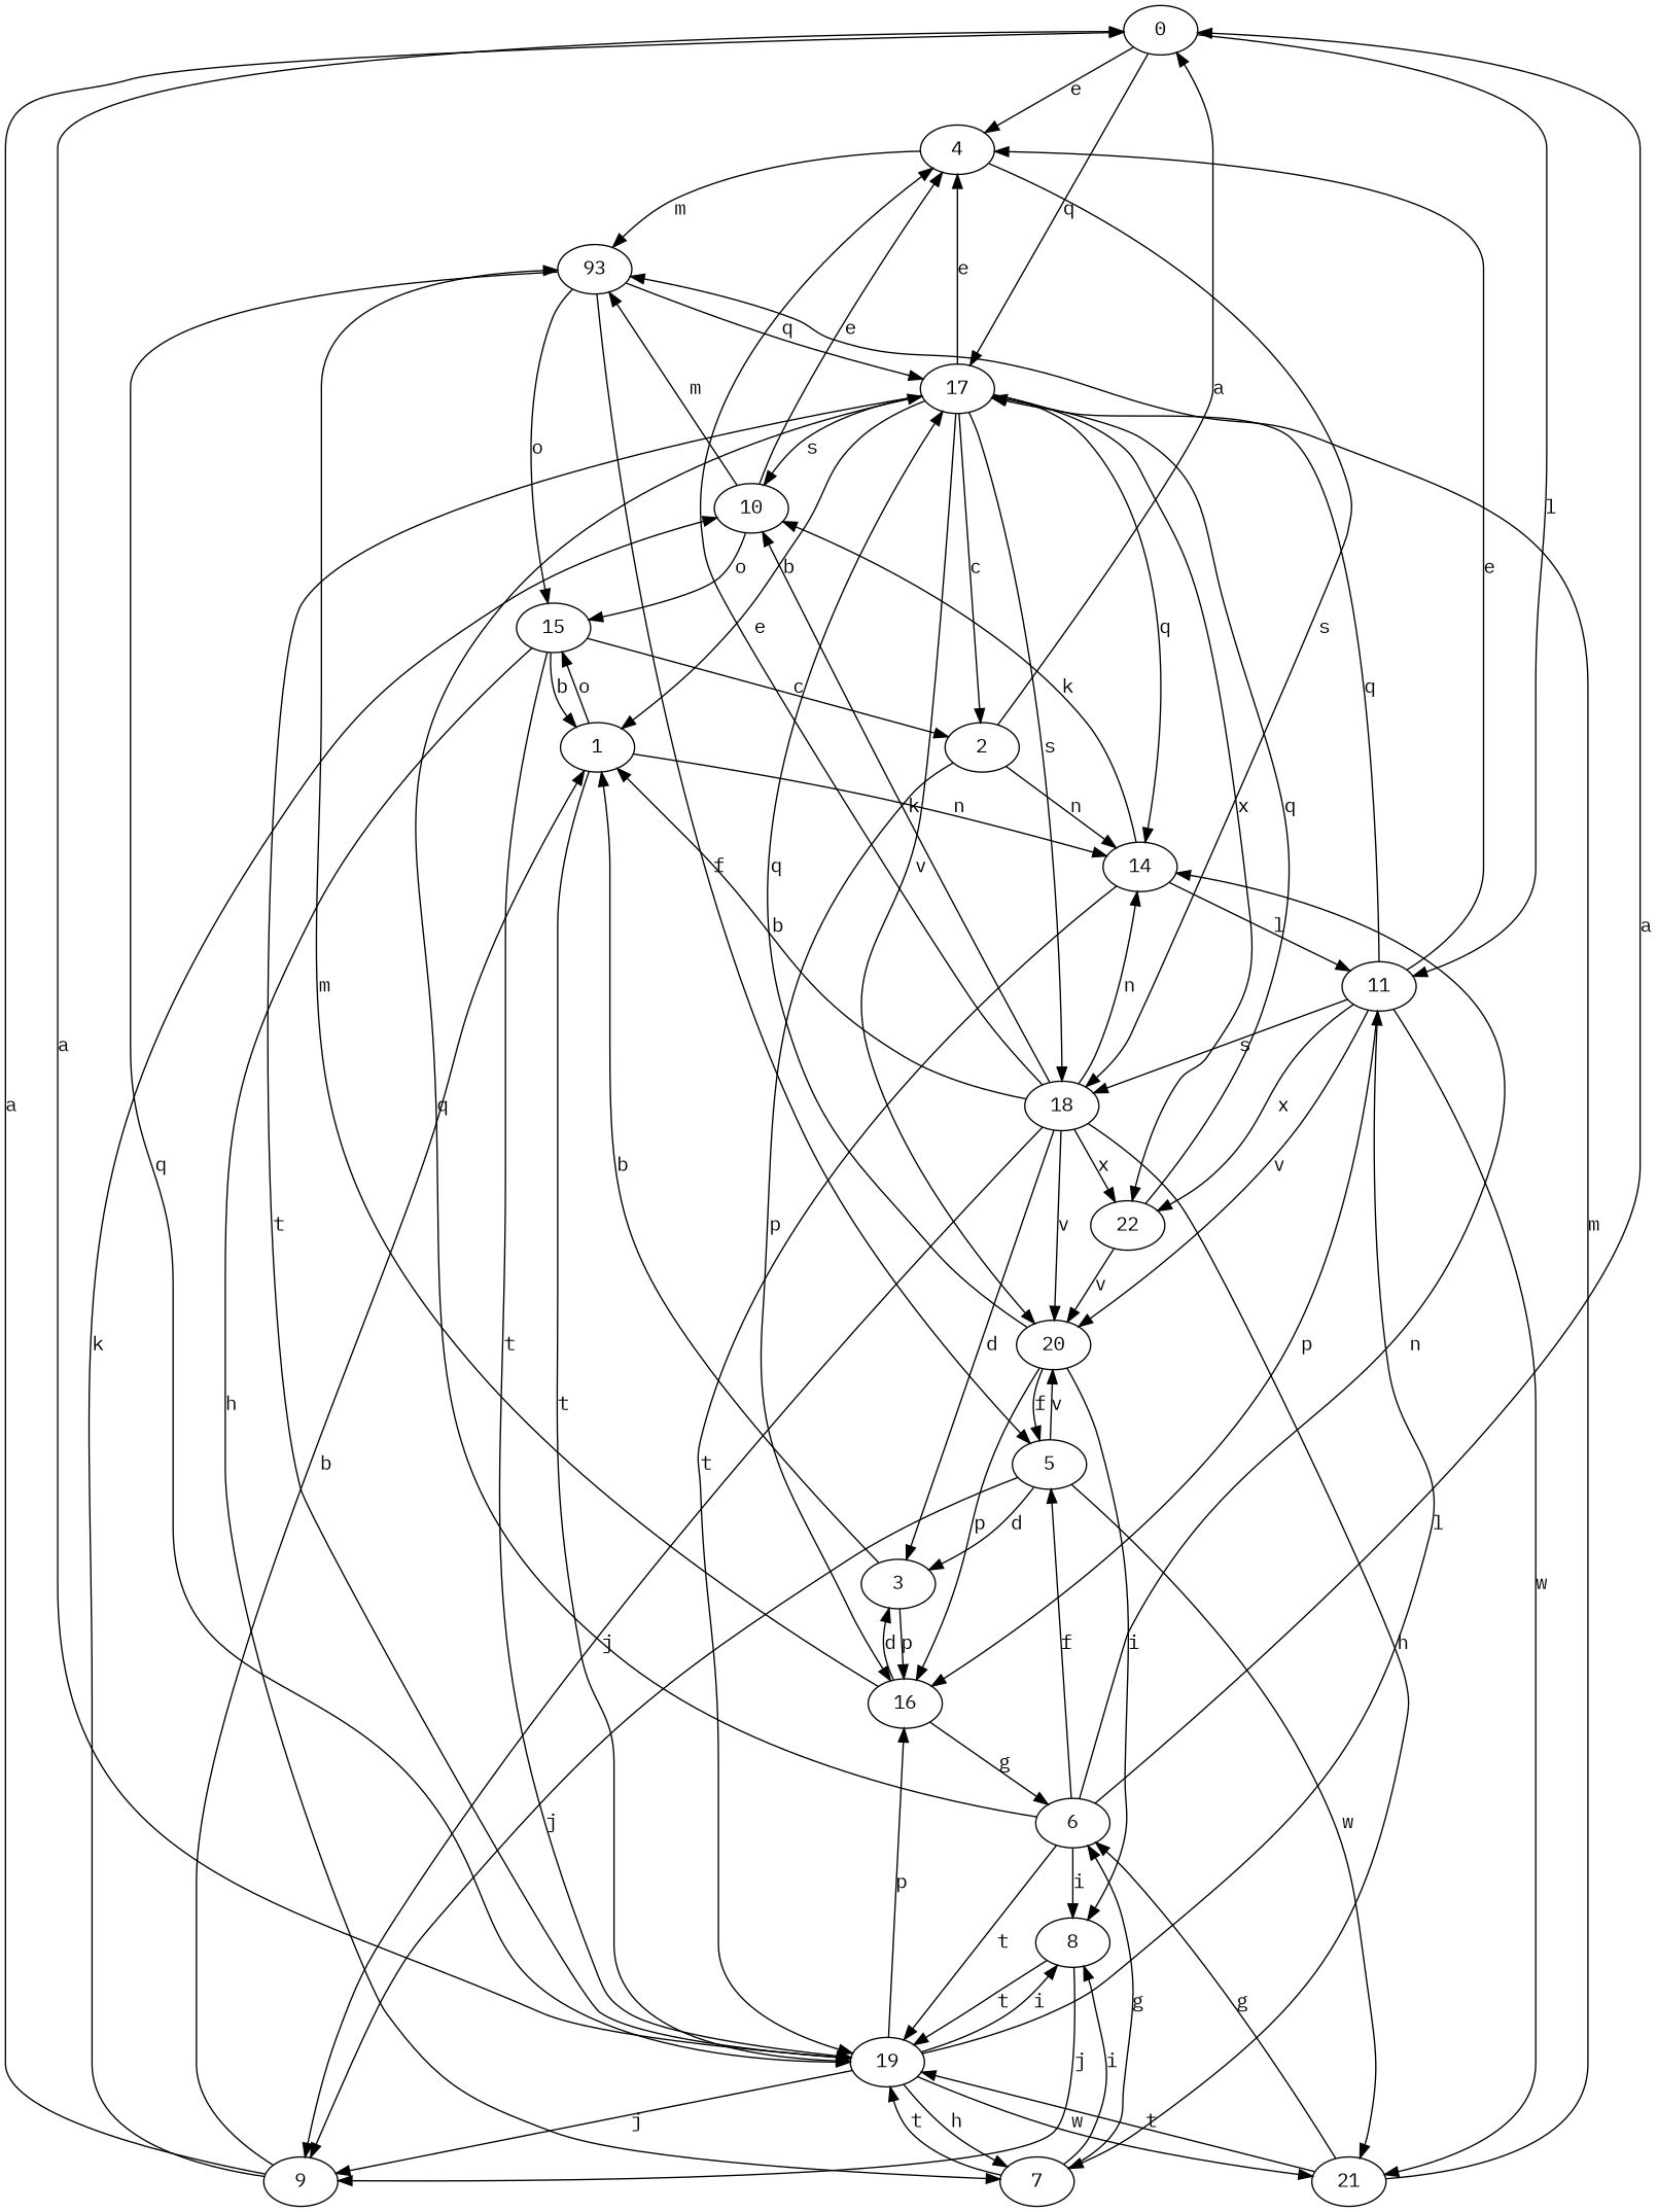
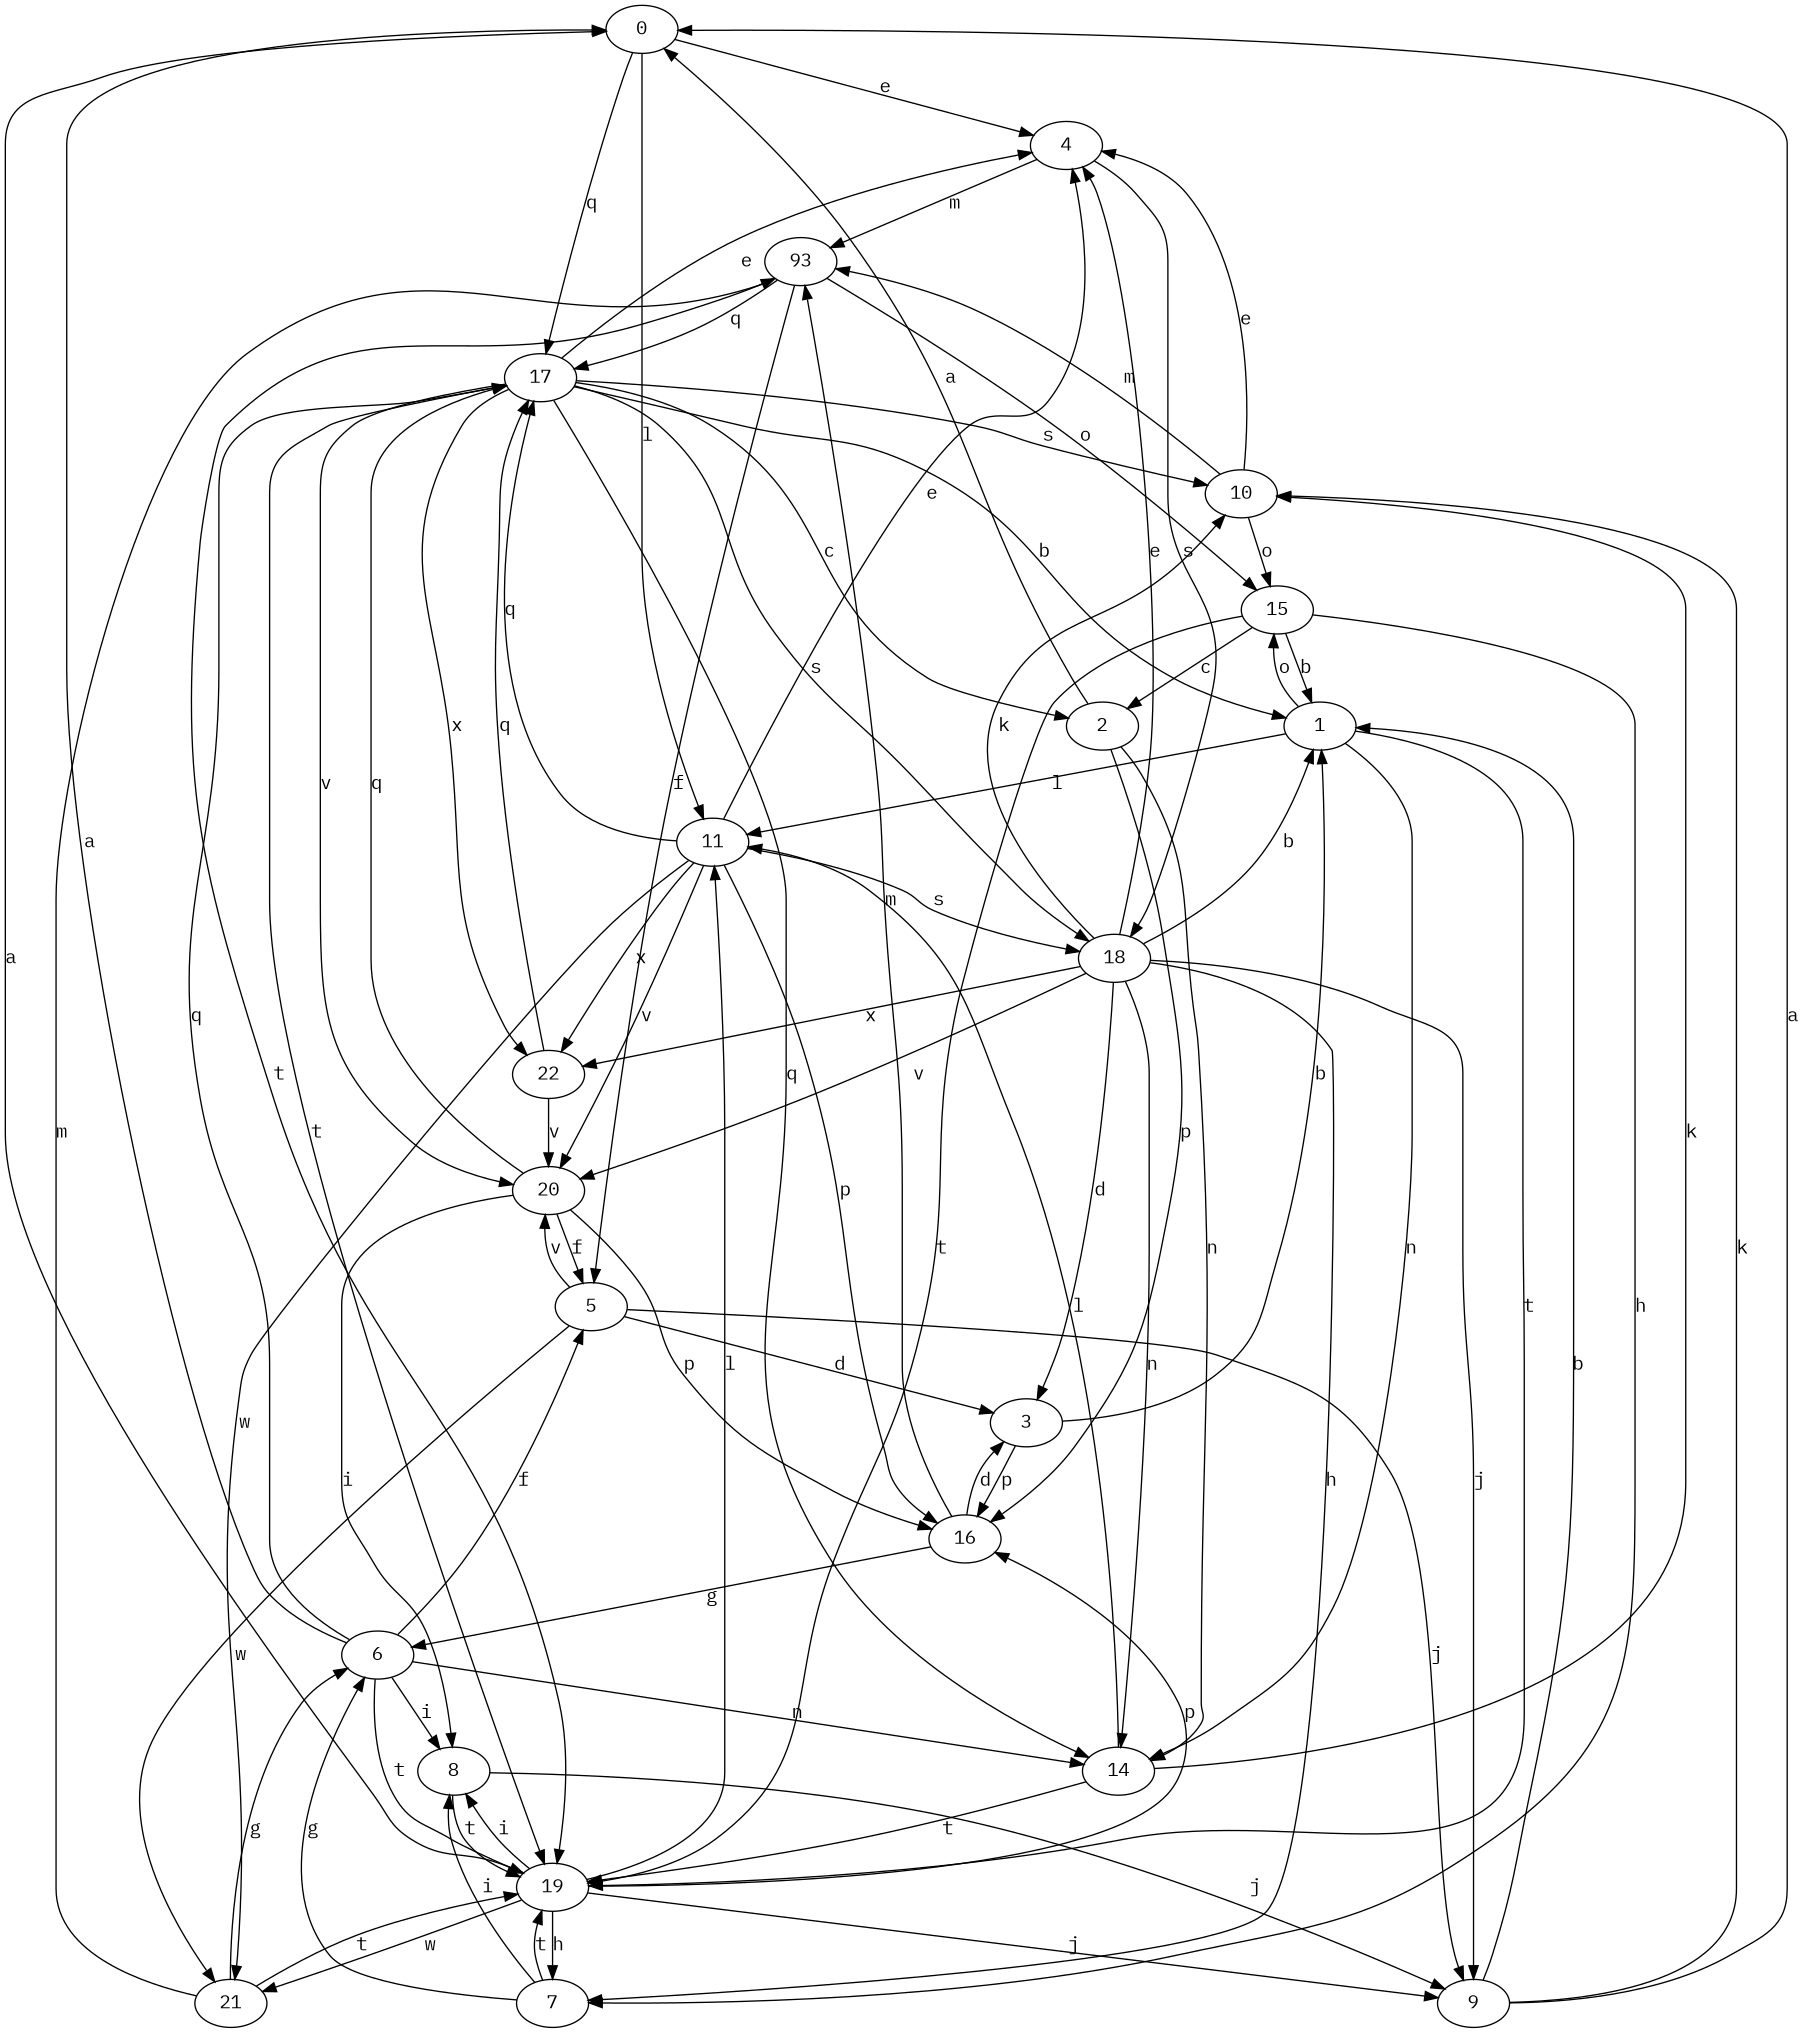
  strict digraph {
    fontname="IBM Plex Mono"
    node [fontname="IBM Plex Mono"]
    edge [fontname="IBM Plex Mono"]
    0
    4
    11
    17
    n5 [label=93]
    18
    16
    20
    21
    22
    1
    14
    19
    2
    10
    15
    7
    9
    8
    3
    6
    5
    0 -> 4 [label=e]
    0 -> 11 [label=l]
    0 -> 17 [label=q]
    4 -> n5 [label=m]
    4 -> 18 [label=s]
    11 -> 4 [label=e]
    11 -> 17 [label=q]
    11 -> 18 [label=s]
    11 -> 16 [label=p]
    11 -> 20 [label=v]
    11 -> 21 [label=w]
    11 -> 22 [label=x]
    17 -> 4 [label=e]
    17 -> 18 [label=s]
    17 -> 20 [label=v]
    17 -> 22 [label=x]
    17 -> 1 [label=b]
    17 -> 14 [label=q]
    17 -> 19 [label=t]
    17 -> 2 [label=c]
    17 -> 10 [label=s]
    n5 -> 17 [label=q]
-   n5 -> 19 [label=q]
+   n5 -> 19 [label=t]
    n5 -> 15 [label=o]
    n5 -> 5 [label=f]
    18 -> 4 [label=e]
    18 -> 20 [label=v]
    18 -> 22 [label=x]
    18 -> 1 [label=b]
    18 -> 14 [label=n]
    18 -> 10 [label=k]
    18 -> 7 [label=h]
    18 -> 9 [label=j]
    18 -> 3 [label=d]
    16 -> n5 [label=m]
    16 -> 3 [label=d]
    16 -> 6 [label=g]
    20 -> 17 [label=q]
    20 -> 16 [label=p]
    20 -> 8 [label=i]
    20 -> 5 [label=f]
    21 -> n5 [label=m]
    21 -> 19 [label=t]
    21 -> 6 [label=g]
    22 -> 17 [label=q]
    22 -> 20 [label=v]
+   1 -> 11 [label=l]
    1 -> 14 [label=n]
    1 -> 19 [label=t]
    1 -> 15 [label=o]
    14 -> 11 [label=l]
    14 -> 19 [label=t]
    14 -> 10 [label=k]
    19 -> 0 [label=a]
    19 -> 11 [label=l]
    19 -> 16 [label=p]
    19 -> 21 [label=w]
    19 -> 7 [label=h]
    19 -> 9 [label=j]
    19 -> 8 [label=i]
    2 -> 0 [label=a]
    2 -> 16 [label=p]
    2 -> 14 [label=n]
    10 -> 4 [label=e]
    10 -> n5 [label=m]
    10 -> 15 [label=o]
    15 -> 1 [label=b]
    15 -> 19 [label=t]
    15 -> 2 [label=c]
    15 -> 7 [label=h]
    7 -> 19 [label=t]
    7 -> 8 [label=i]
    7 -> 6 [label=g]
    9 -> 0 [label=a]
    9 -> 1 [label=b]
    9 -> 10 [label=k]
    8 -> 19 [label=t]
    8 -> 9 [label=j]
    3 -> 16 [label=p]
    3 -> 1 [label=b]
    6 -> 0 [label=a]
    6 -> 17 [label=q]
    6 -> 14 [label=n]
    6 -> 19 [label=t]
    6 -> 8 [label=i]
    6 -> 5 [label=f]
    5 -> 20 [label=v]
    5 -> 21 [label=w]
    5 -> 9 [label=j]
    5 -> 3 [label=d]
  }
